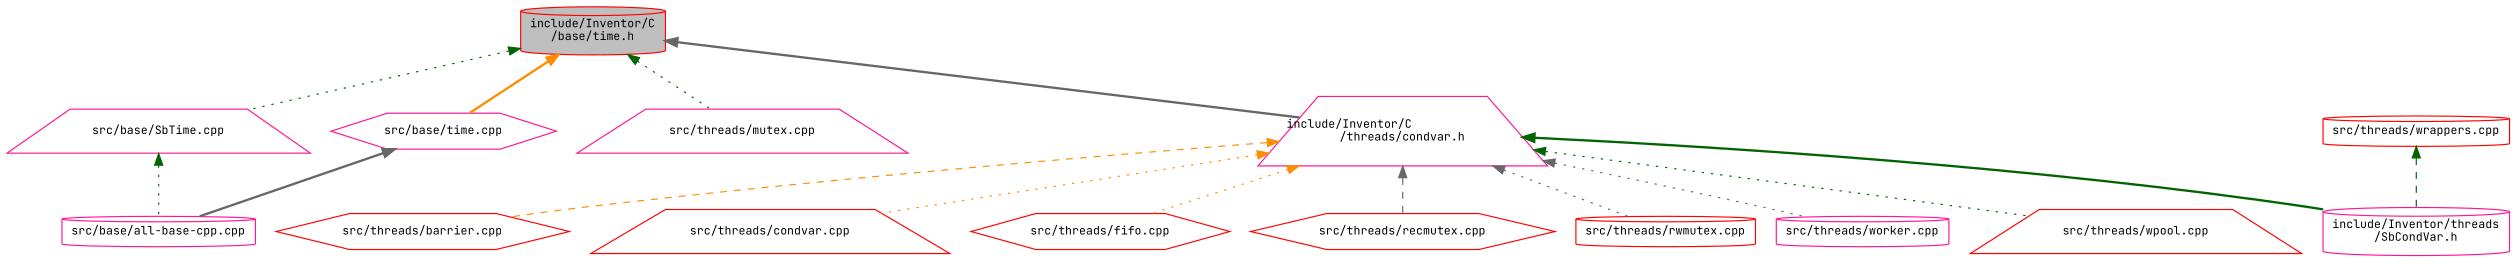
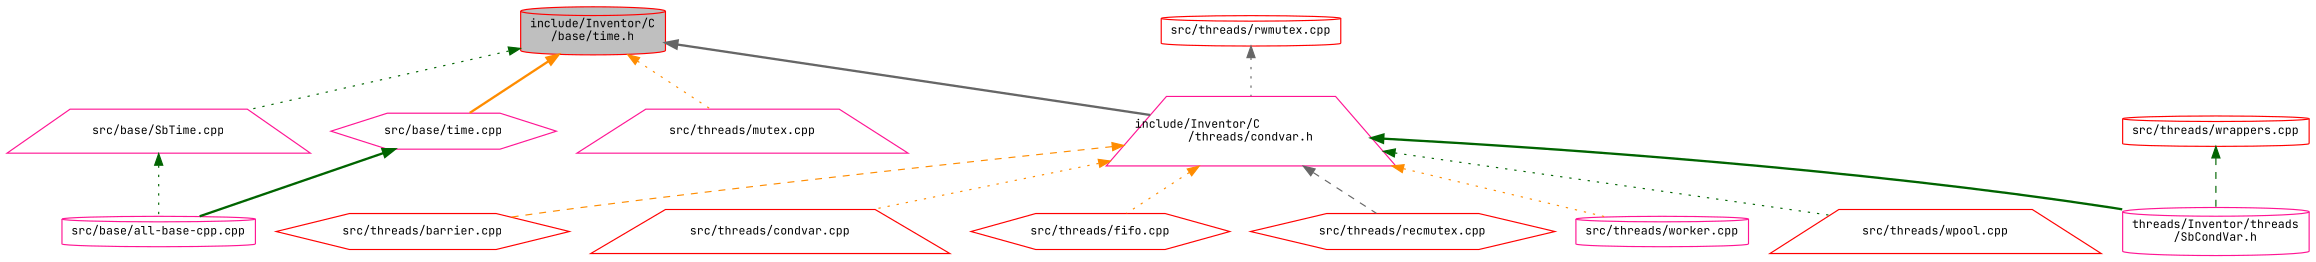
  digraph {
    fontname="JetBrains Mono"
    node [color=red fillcolor=white fontname="JetBrains Mono" fontsize=10 shape=cylinder style=filled]
    edge [color=darkorange dir=back fontname="JetBrains Mono" fontsize=10 labelfontname=Helvetica labelfontsize=10 style=dotted]
    n1 [fillcolor=grey75 fontcolor=black height=0.2 label="include/Inventor/C\l/base/time.h" width=0.4]
    n2 [color=deeppink height=0.2 label="src/base/SbTime.cpp" shape=trapezium width=0.4]
    n3 [color=deeppink height=0.2 label="src/base/time.cpp" shape=hexagon width=0.4]
    n4 [color=deeppink height=0.2 label="src/threads/mutex.cpp" shape=trapezium width=0.4]
    n5 [color=deeppink height=0.2 label="include/Inventor/C\l/threads/condvar.h" shape=trapezium width=0.4]
    n6 [color=deeppink height=0.2 label="src/base/all-base-cpp.cpp" width=0.4]
    n7 [height=0.2 label="src/threads/barrier.cpp" shape=hexagon width=0.4]
    n8 [height=0.2 label="src/threads/condvar.cpp" shape=trapezium width=0.4]
    n9 [height=0.2 label="src/threads/fifo.cpp" shape=hexagon width=0.4]
    n10 [height=0.2 label="src/threads/recmutex.cpp" shape=hexagon width=0.4]
    n11 [height=0.2 label="src/threads/rwmutex.cpp" width=0.4]
    n12 [color=deeppink height=0.2 label="src/threads/worker.cpp" width=0.4]
    n13 [height=0.2 label="src/threads/wpool.cpp" shape=trapezium width=0.4]
-   n14 [color=deeppink height=0.2 label="include/Inventor/threads\l/SbCondVar.h" width=0.4]
+   n14 [color=deeppink height=0.2 label="threads/Inventor/threads\l/SbCondVar.h" width=0.4]
    n15 [height=0.2 label="src/threads/wrappers.cpp" width=0.4]
    n1 -> n2 [color=darkgreen]
    n1 -> n3 [style=bold]
-   n1 -> n4 [color=darkgreen]
+   n1 -> n4
    n1 -> n5 [color=gray40 style=bold]
    n2 -> n6 [color=darkgreen]
-   n3 -> n6 [color=gray40 style=bold]
+   n3 -> n6 [color=darkgreen style=bold]
    n5 -> n7 [style=dashed]
    n5 -> n8
    n5 -> n9
    n5 -> n10 [color=gray40 style=dashed]
-   n5 -> n11 [color=gray40]
-   n5 -> n12 [color=gray40]
+   n11 -> n5 [color=gray40]
+   n5 -> n12
    n5 -> n13 [color=darkgreen]
    n5 -> n14 [color=darkgreen style=bold]
    n15 -> n14 [color=darkgreen style=dashed]
  }
